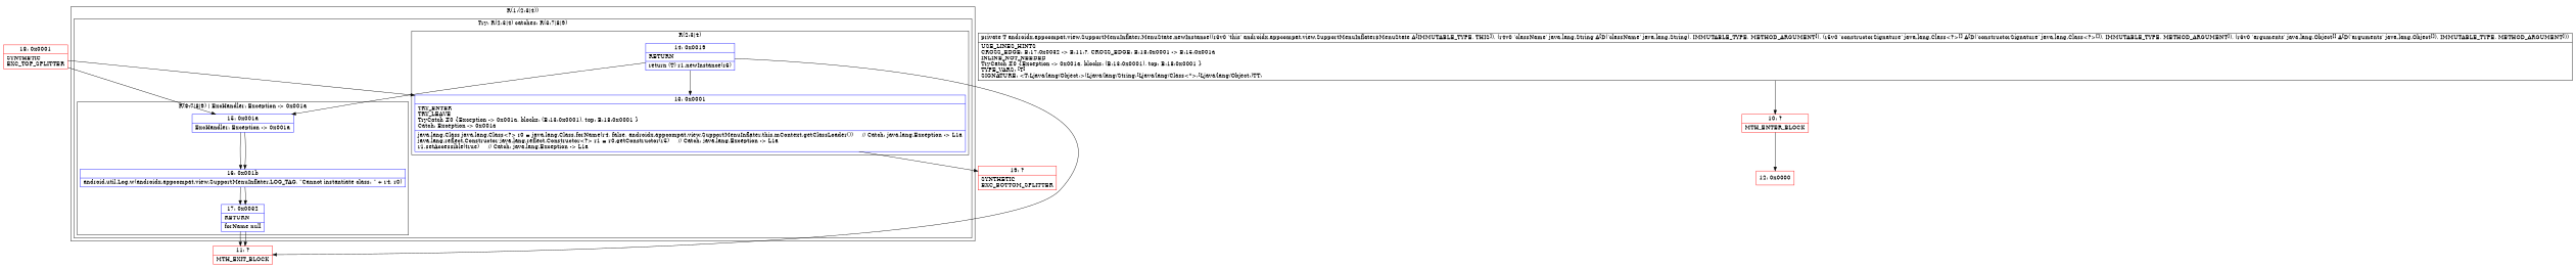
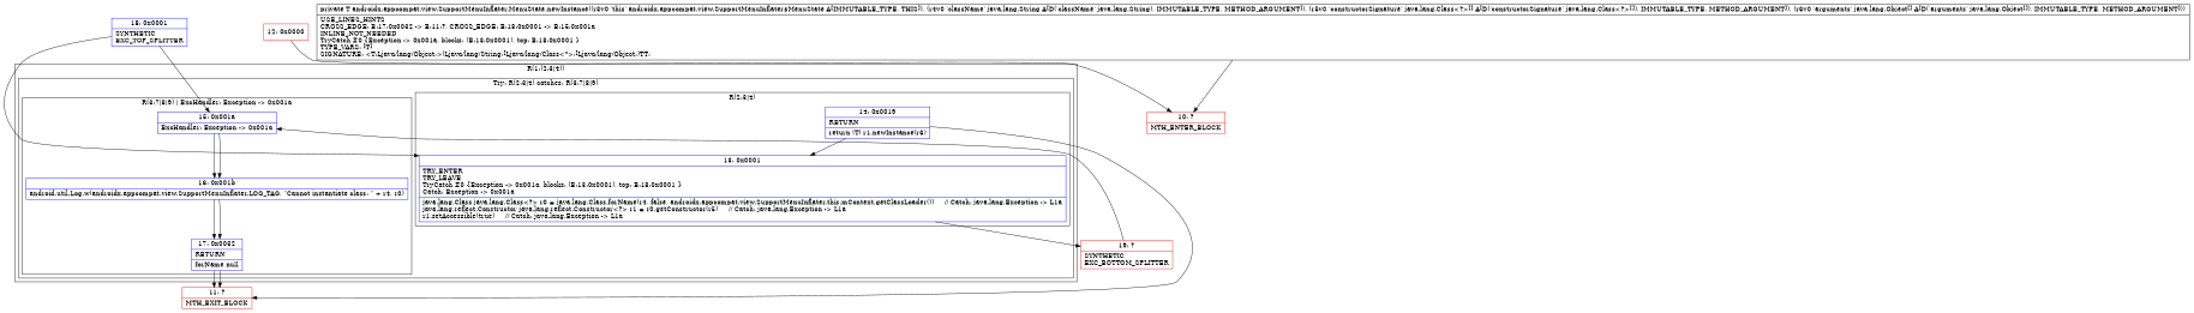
  digraph {
    node [color=blue shape=record]
    n1 [label="{13\:\ 0x0001|TRY_ENTER\lTRY_LEAVE\lTryCatch #0 \{Exception \-\> 0x001a, blocks: (B:13:0x0001), top: B:18:0x0001 \}\lCatch: Exception \-\> 0x001a\l|java.lang.Class java.lang.Class\<?\> r0 = java.lang.Class.forName(r4, false, androidx.appcompat.view.SupportMenuInflater.this.mContext.getClassLoader())     \/\/ Catch: java.lang.Exception \-\> L1a\ljava.lang.reflect.Constructor java.lang.reflect.Constructor\<?\> r1 = r0.getConstructor(r5)     \/\/ Catch: java.lang.Exception \-\> L1a\lr1.setAccessible(true)     \/\/ Catch: java.lang.Exception \-\> L1a\l}"]
    n2 [label="{14\:\ 0x0019|RETURN\l|return (T) r1.newInstance(r6)\l}"]
    n3 [label="{15\:\ 0x001a|ExcHandler: Exception \-\> 0x001a\l}"]
    n4 [label="{16\:\ 0x001b|android.util.Log.w(androidx.appcompat.view.SupportMenuInflater.LOG_TAG, \"Cannot instantiate class: \" + r4, r0)\l}"]
    n5 [label="{17\:\ 0x0032|RETURN\l|forName null\l}"]
    n6 [color=red label="{19\:\ ?|SYNTHETIC\lEXC_BOTTOM_SPLITTER\l}"]
    n7 [color=red label="{11\:\ ?|MTH_EXIT_BLOCK\l}"]
    n8 [color=red label="{10\:\ ?|MTH_ENTER_BLOCK\l}"]
    n9 [color=red label="{12\:\ 0x0000}"]
-   n10 [color=red label="{18\:\ 0x0001|SYNTHETIC\lEXC_TOP_SPLITTER\l}"]
+   n10 [label="{18\:\ 0x0001|SYNTHETIC\lEXC_TOP_SPLITTER\l}"]
    n11 [label="{private T androidx.appcompat.view.SupportMenuInflater.MenuState.newInstance((r3v0 'this' androidx.appcompat.view.SupportMenuInflater$MenuState A[IMMUTABLE_TYPE, THIS]), (r4v0 'className' java.lang.String A[D('className' java.lang.String), IMMUTABLE_TYPE, METHOD_ARGUMENT]), (r5v0 'constructorSignature' java.lang.Class\<?\>[] A[D('constructorSignature' java.lang.Class\<?\>[]), IMMUTABLE_TYPE, METHOD_ARGUMENT]), (r6v0 'arguments' java.lang.Object[] A[D('arguments' java.lang.Object[]), IMMUTABLE_TYPE, METHOD_ARGUMENT]))  | USE_LINES_HINTS\lCROSS_EDGE: B:17:0x0032 \-\> B:11:?, CROSS_EDGE: B:18:0x0001 \-\> B:15:0x001a\lINLINE_NOT_NEEDED\lTryCatch #0 \{Exception \-\> 0x001a, blocks: (B:13:0x0001), top: B:18:0x0001 \}\lTYPE_VARS: [T]\lSIGNATURE: \<T:Ljava\/lang\/Object;\>(Ljava\/lang\/String;[Ljava\/lang\/Class\<*\>;[Ljava\/lang\/Object;)TT;\l}" color=""]
    subgraph cluster_1 {
      label="R(1:(2:3|4))"
      subgraph cluster_2 {
        label="Try: R(2:3|4) catches: R(3:7|8|9)"
        subgraph cluster_3 {
          label="R(2:3|4)"
          n1
          n2
        }
        subgraph cluster_4 {
          label="R(3:7|8|9) | ExcHandler: Exception \-\> 0x001a\l"
          n3
          n4
          n5
        }
      }
    }
    subgraph cluster_5 {
      label="R(3:7|8|9) | ExcHandler: Exception \-\> 0x001a\l"
    }
    n1 -> n6
    n2 -> n1
    n2 -> n7
    n3 -> n4
    n3 -> n4
    n4 -> n5
    n4 -> n5
    n5 -> n7
    n5 -> n7
-   n2 -> n3
-   n8 -> n9
+   n6 -> n3
+   n9 -> n8
    n10 -> n1
    n10 -> n3
    n11 -> n8
  }
